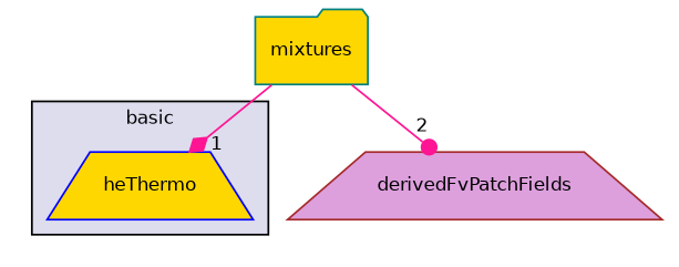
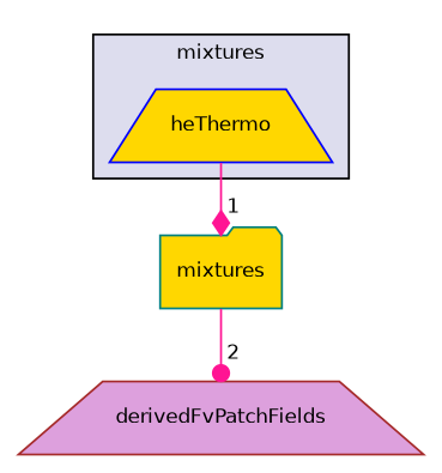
  digraph {
    compound=true
    node [fillcolor=gold fontname=Helvetica fontsize=10 shape=trapezium style=filled]
    edge [color=deeppink labeldistance=1.5 labelfontname=Helvetica labelfontsize=10]
    n1 [color=blue label=heThermo pencolor=black]
    n2 [color=teal label=mixtures shape=folder]
    n3 [color=brown fillcolor=plum label=derivedFvPatchFields]
    subgraph cluster_1 {
      bgcolor="#ddddee"
      fontname=Helvetica
      fontsize=10
-     label=basic
+     label=mixtures
      pencolor=black
      n1
    }
-   n2 -> n1 [arrowhead=diamond headlabel=1]
+   n1 -> n2 [arrowhead=diamond headlabel=1]
    n2 -> n3 [arrowhead=dot headlabel=2]
  }
